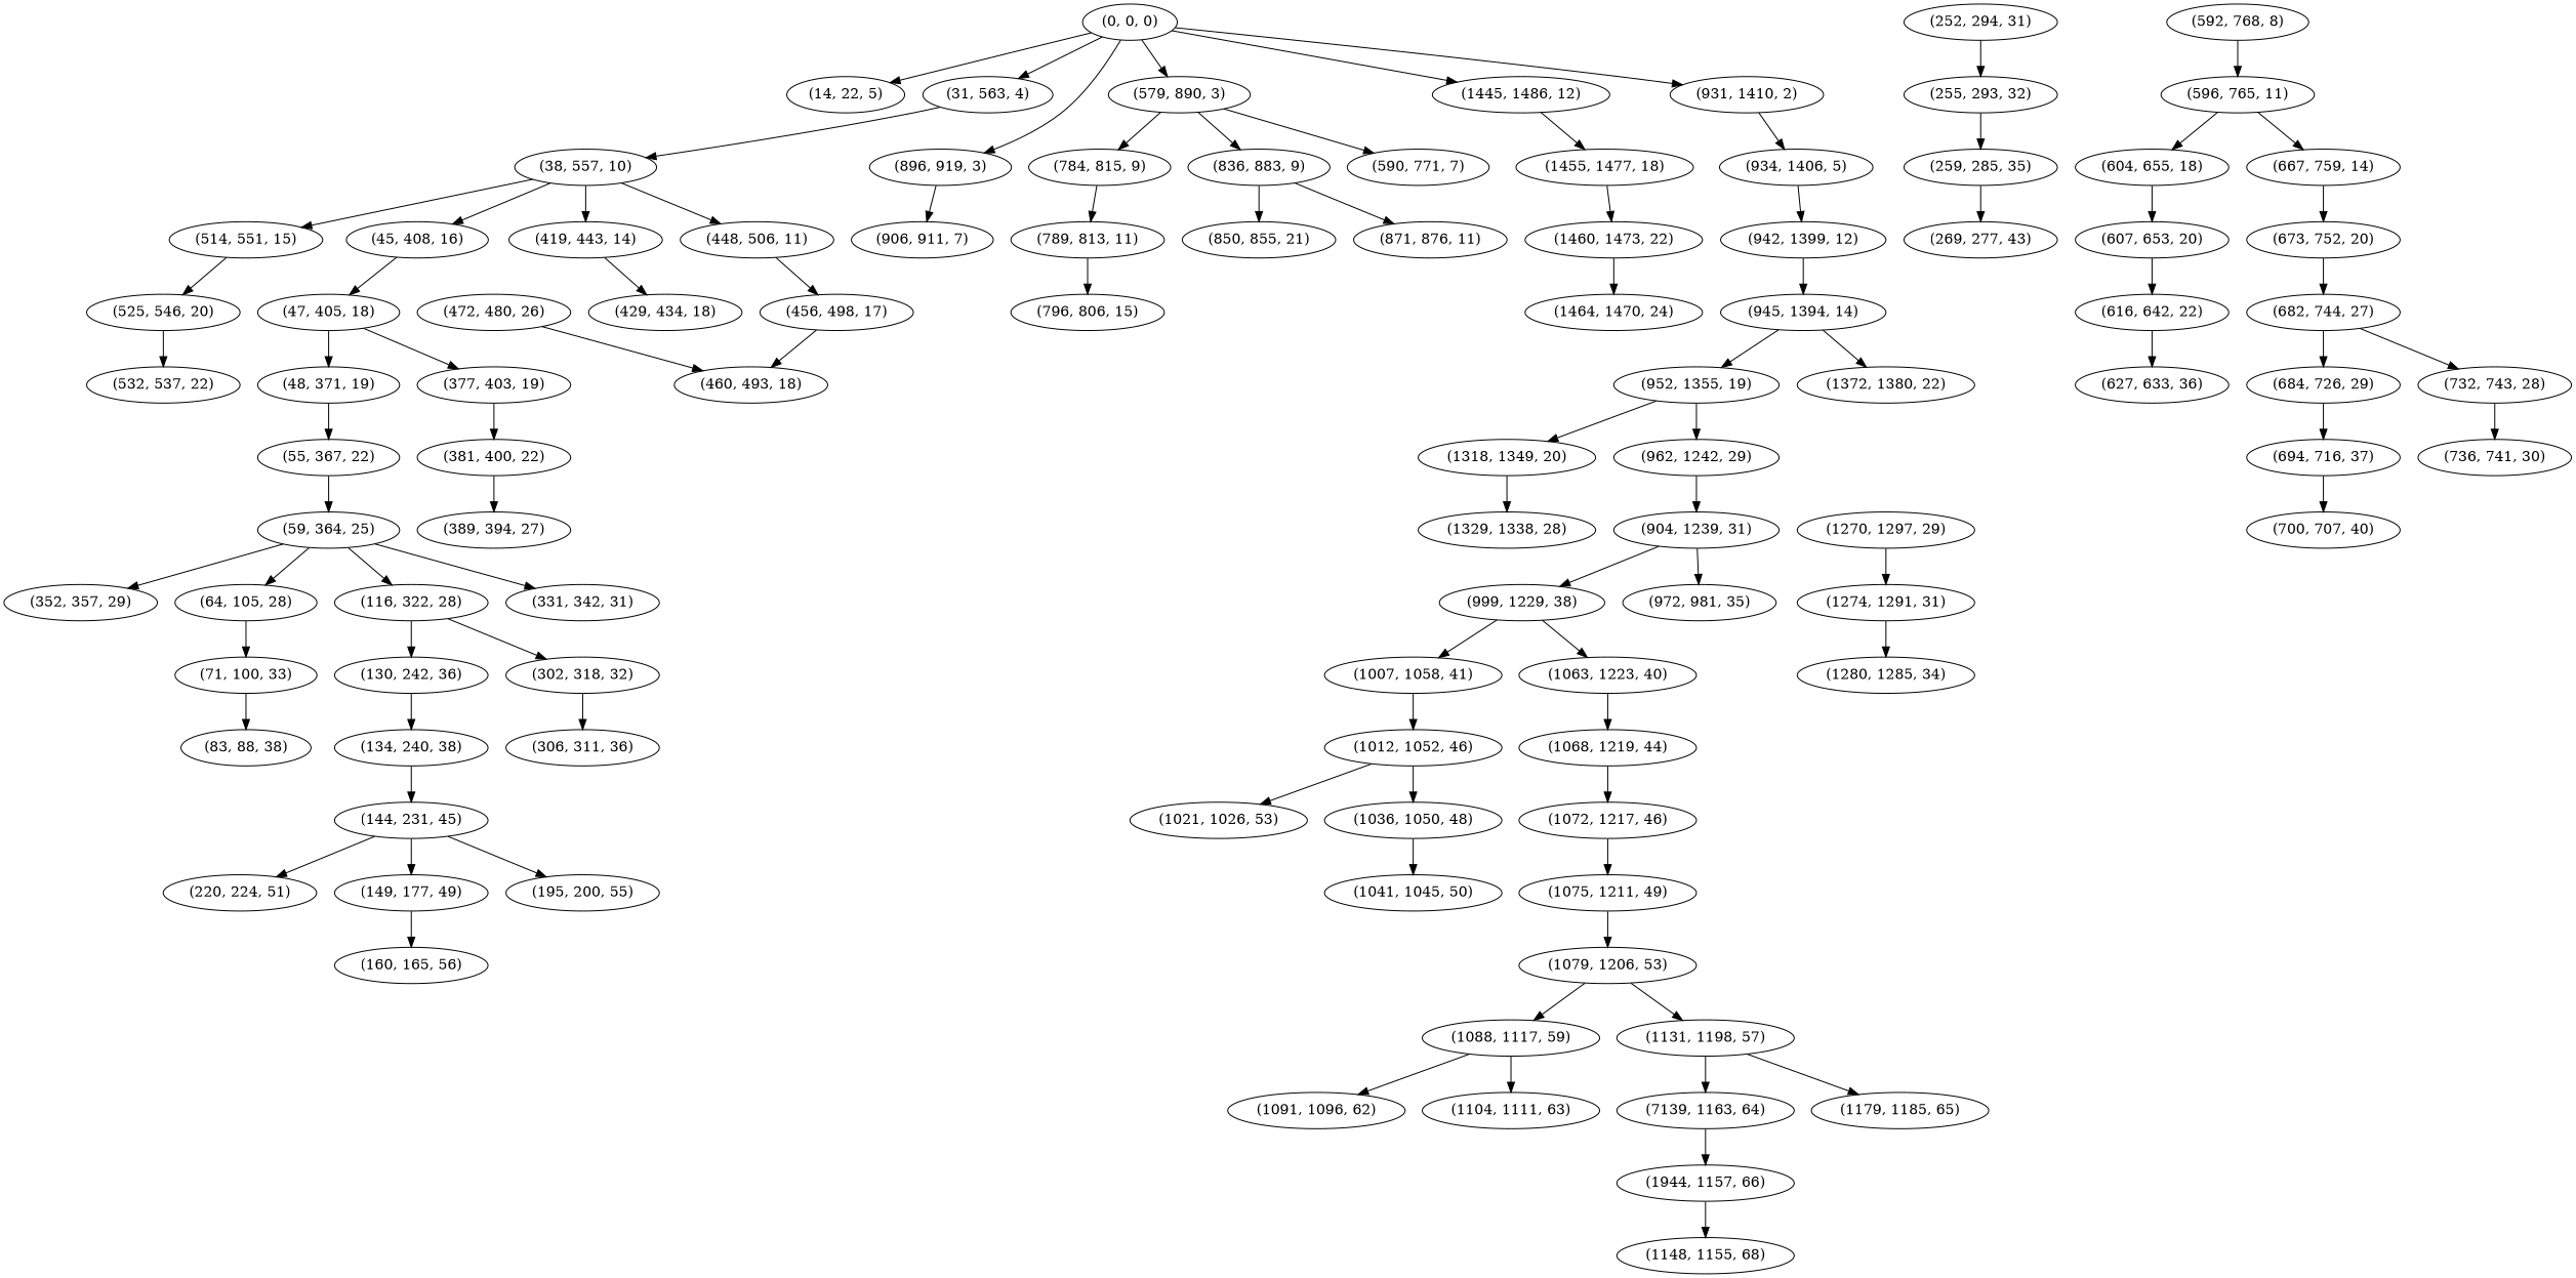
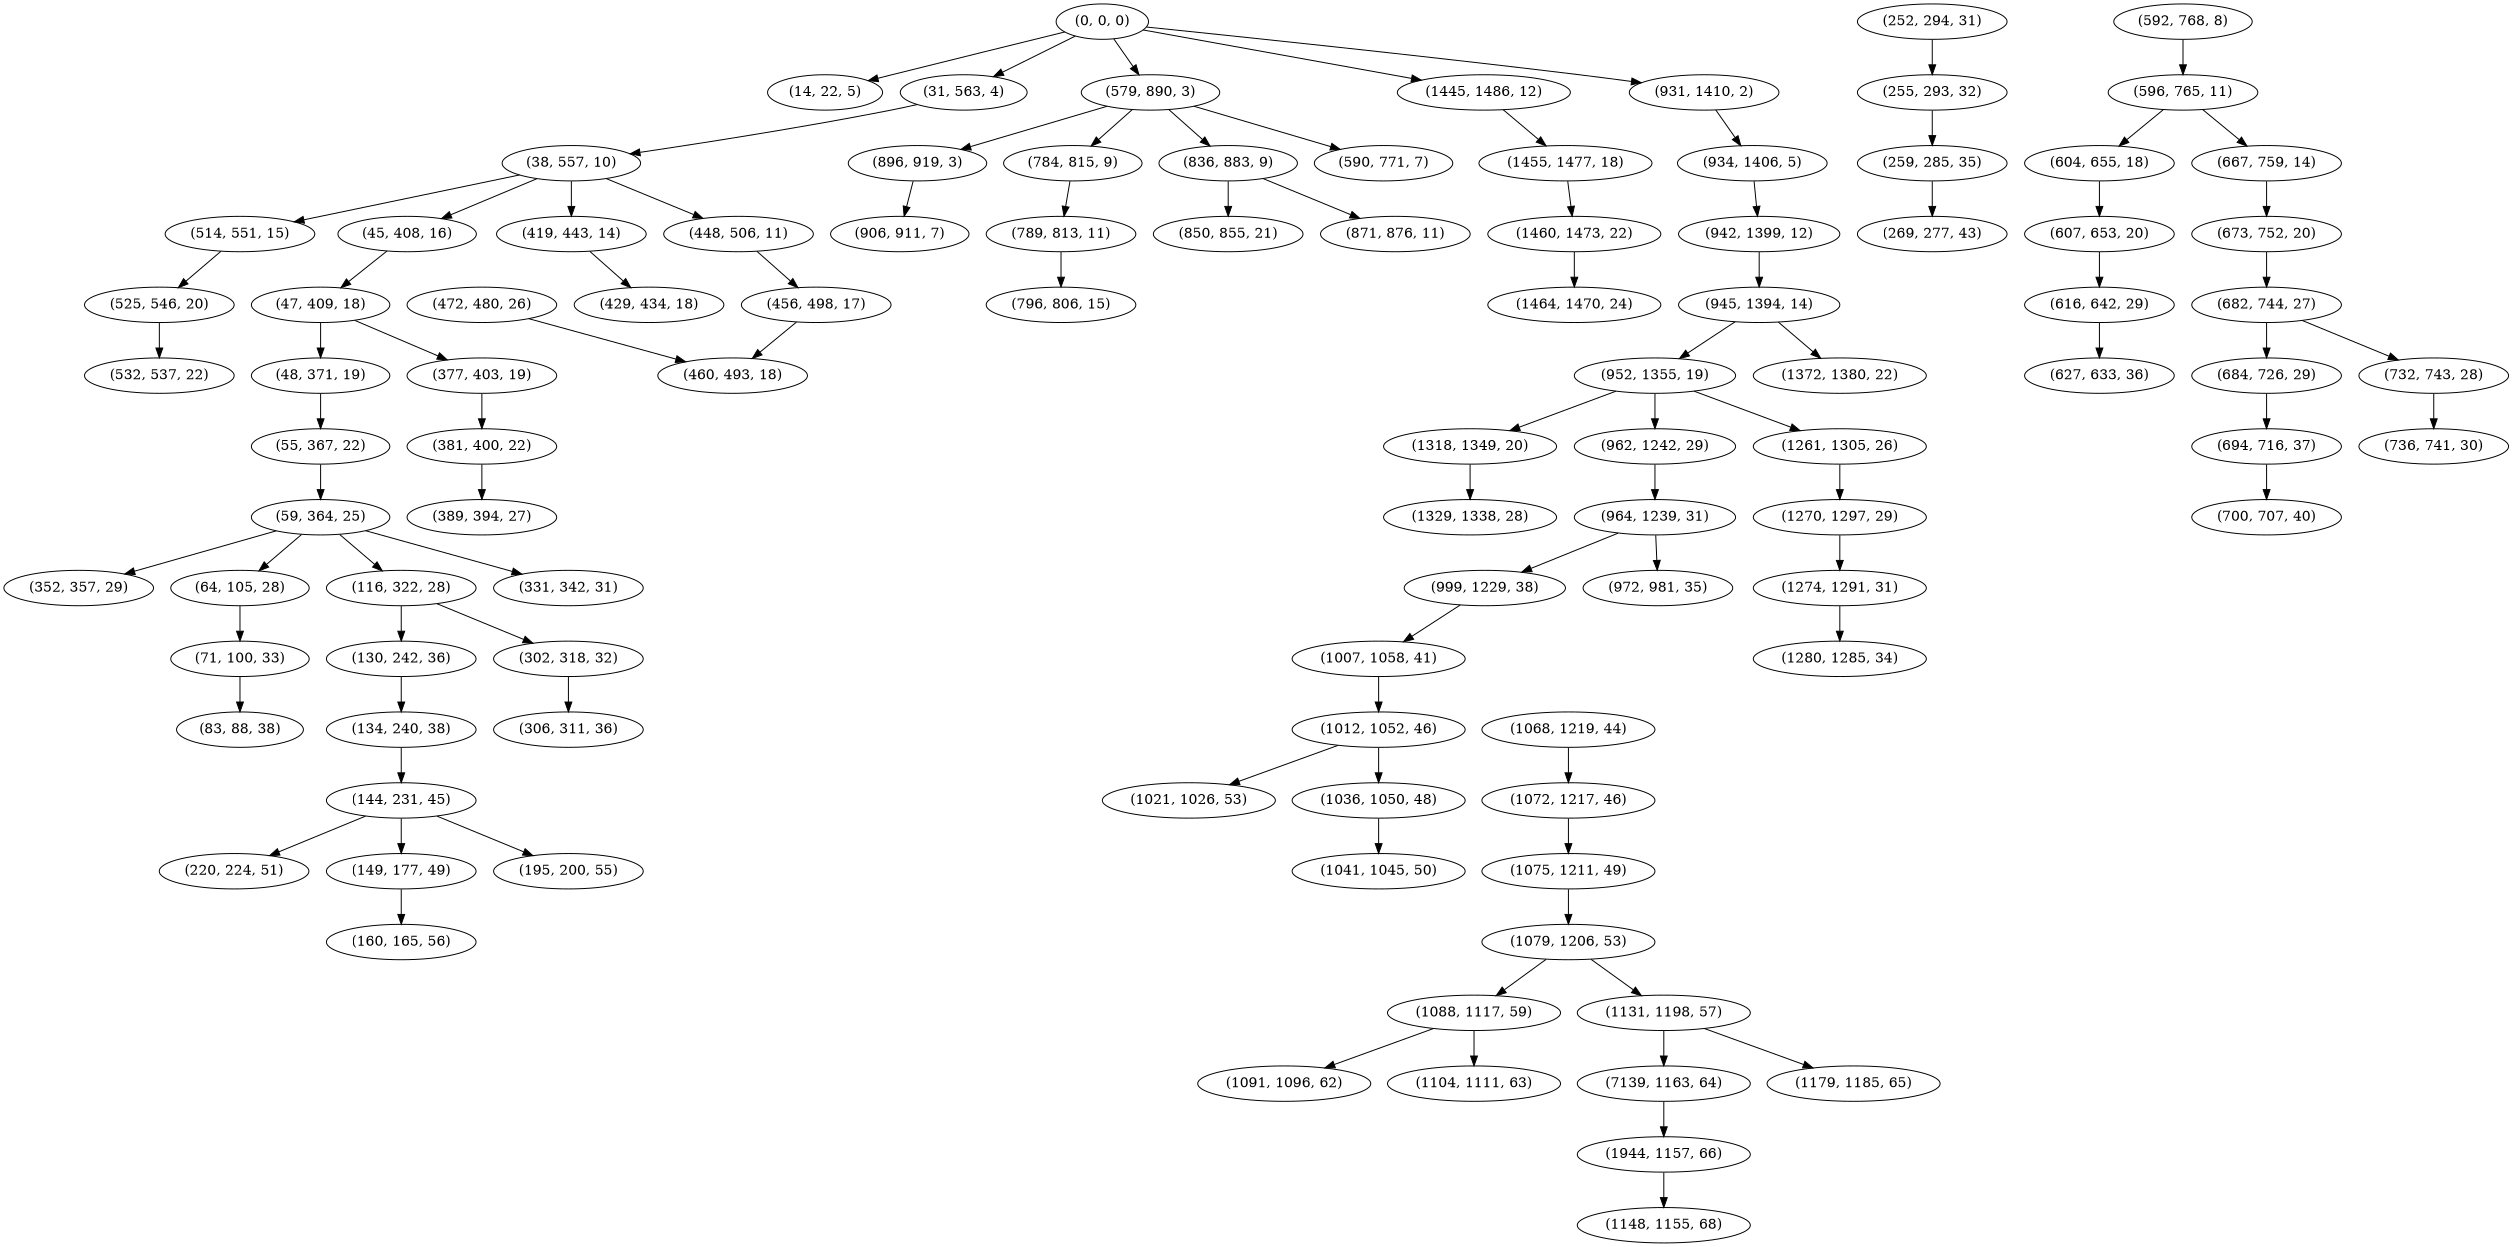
  digraph {
    "(0, 0, 0)"
    "(14, 22, 5)"
    "(31, 563, 4)"
    "(579, 890, 3)"
    "(896, 919, 3)"
    "(931, 1410, 2)"
    "(1445, 1486, 12)"
    "(38, 557, 10)"
    "(590, 771, 7)"
    "(784, 815, 9)"
    "(836, 883, 9)"
    "(906, 911, 7)"
    "(934, 1406, 5)"
    "(1455, 1477, 18)"
    "(45, 408, 16)"
    "(419, 443, 14)"
    "(448, 506, 11)"
    "(514, 551, 15)"
-   "(47, 405, 18)"
+   "(47, 405, 18)" [label="(47, 409, 18)"]
    "(429, 434, 18)"
    "(456, 498, 17)"
    "(525, 546, 20)"
    "(48, 371, 19)"
    "(377, 403, 19)"
    "(55, 367, 22)"
    "(381, 400, 22)"
    "(59, 364, 25)"
    "(64, 105, 28)"
    "(116, 322, 28)"
    "(331, 342, 31)"
    "(352, 357, 29)"
    "(71, 100, 33)"
    "(130, 242, 36)"
    "(302, 318, 32)"
    "(83, 88, 38)"
    "(134, 240, 38)"
    "(252, 294, 31)"
    "(255, 293, 32)"
    "(306, 311, 36)"
    "(144, 231, 45)"
    "(149, 177, 49)"
    "(195, 200, 55)"
    "(220, 224, 51)"
    "(160, 165, 56)"
    "(259, 285, 35)"
    "(269, 277, 43)"
    "(389, 394, 27)"
    "(460, 493, 18)"
    "(472, 480, 26)"
    "(532, 537, 22)"
    "(789, 813, 11)"
    "(850, 855, 21)"
    "(871, 876, 11)"
    "(592, 768, 8)"
    "(596, 765, 11)"
    "(604, 655, 18)"
    "(667, 759, 14)"
    "(607, 653, 20)"
    "(673, 752, 20)"
-   "(616, 642, 29)" [label="(616, 642, 22)"]
+   "(616, 642, 29)"
    "(627, 633, 36)"
    "(682, 744, 27)"
    "(684, 726, 29)"
    "(732, 743, 28)"
    "(694, 716, 37)"
    "(736, 741, 30)"
    "(700, 707, 40)"
    "(796, 806, 15)"
    "(942, 1399, 12)"
    "(945, 1394, 14)"
    "(952, 1355, 19)"
    "(1372, 1380, 22)"
    "(962, 1242, 29)"
+   "(1261, 1305, 26)"
    "(1318, 1349, 20)"
-   "(964, 1239, 31)" [label="(904, 1239, 31)"]
+   "(964, 1239, 31)"
    "(1270, 1297, 29)"
    "(1329, 1338, 28)"
    "(972, 981, 35)"
    "(999, 1229, 38)"
    "(1007, 1058, 41)"
-   "(1063, 1223, 40)"
    "(1012, 1052, 46)"
    "(1068, 1219, 44)"
    "(1021, 1026, 53)"
    "(1036, 1050, 48)"
    "(1041, 1045, 50)"
    "(1072, 1217, 46)"
    "(1075, 1211, 49)"
    "(1079, 1206, 53)"
    "(1088, 1117, 59)"
    "(1131, 1198, 57)"
    "(1091, 1096, 62)"
    "(1104, 1111, 63)"
    n95 [label="(7139, 1163, 64)"]
    "(1179, 1185, 65)"
    n97 [label="(1944, 1157, 66)"]
    "(1148, 1155, 68)"
    "(1274, 1291, 31)"
    "(1280, 1285, 34)"
    "(1460, 1473, 22)"
    "(1464, 1470, 24)"
    "(0, 0, 0)" -> "(14, 22, 5)"
    "(0, 0, 0)" -> "(31, 563, 4)"
    "(0, 0, 0)" -> "(579, 890, 3)"
-   "(0, 0, 0)" -> "(896, 919, 3)"
+   "(579, 890, 3)" -> "(896, 919, 3)"
    "(0, 0, 0)" -> "(931, 1410, 2)"
    "(0, 0, 0)" -> "(1445, 1486, 12)"
    "(31, 563, 4)" -> "(38, 557, 10)"
    "(579, 890, 3)" -> "(590, 771, 7)"
    "(579, 890, 3)" -> "(784, 815, 9)"
    "(579, 890, 3)" -> "(836, 883, 9)"
    "(896, 919, 3)" -> "(906, 911, 7)"
    "(931, 1410, 2)" -> "(934, 1406, 5)"
    "(1445, 1486, 12)" -> "(1455, 1477, 18)"
    "(38, 557, 10)" -> "(45, 408, 16)"
    "(38, 557, 10)" -> "(419, 443, 14)"
    "(38, 557, 10)" -> "(448, 506, 11)"
    "(38, 557, 10)" -> "(514, 551, 15)"
    "(784, 815, 9)" -> "(789, 813, 11)"
    "(836, 883, 9)" -> "(850, 855, 21)"
    "(836, 883, 9)" -> "(871, 876, 11)"
    "(934, 1406, 5)" -> "(942, 1399, 12)"
    "(1455, 1477, 18)" -> "(1460, 1473, 22)"
    "(45, 408, 16)" -> "(47, 405, 18)"
    "(419, 443, 14)" -> "(429, 434, 18)"
    "(448, 506, 11)" -> "(456, 498, 17)"
    "(514, 551, 15)" -> "(525, 546, 20)"
    "(47, 405, 18)" -> "(48, 371, 19)"
    "(47, 405, 18)" -> "(377, 403, 19)"
    "(456, 498, 17)" -> "(460, 493, 18)"
    "(525, 546, 20)" -> "(532, 537, 22)"
    "(48, 371, 19)" -> "(55, 367, 22)"
    "(377, 403, 19)" -> "(381, 400, 22)"
    "(55, 367, 22)" -> "(59, 364, 25)"
    "(381, 400, 22)" -> "(389, 394, 27)"
    "(59, 364, 25)" -> "(64, 105, 28)"
    "(59, 364, 25)" -> "(116, 322, 28)"
    "(59, 364, 25)" -> "(331, 342, 31)"
    "(59, 364, 25)" -> "(352, 357, 29)"
    "(64, 105, 28)" -> "(71, 100, 33)"
    "(116, 322, 28)" -> "(130, 242, 36)"
    "(116, 322, 28)" -> "(302, 318, 32)"
    "(71, 100, 33)" -> "(83, 88, 38)"
    "(130, 242, 36)" -> "(134, 240, 38)"
    "(302, 318, 32)" -> "(306, 311, 36)"
    "(134, 240, 38)" -> "(144, 231, 45)"
    "(252, 294, 31)" -> "(255, 293, 32)"
    "(255, 293, 32)" -> "(259, 285, 35)"
    "(144, 231, 45)" -> "(149, 177, 49)"
    "(144, 231, 45)" -> "(195, 200, 55)"
    "(144, 231, 45)" -> "(220, 224, 51)"
    "(149, 177, 49)" -> "(160, 165, 56)"
    "(259, 285, 35)" -> "(269, 277, 43)"
    "(472, 480, 26)" -> "(460, 493, 18)"
    "(789, 813, 11)" -> "(796, 806, 15)"
    "(592, 768, 8)" -> "(596, 765, 11)"
    "(596, 765, 11)" -> "(604, 655, 18)"
    "(596, 765, 11)" -> "(667, 759, 14)"
    "(604, 655, 18)" -> "(607, 653, 20)"
    "(667, 759, 14)" -> "(673, 752, 20)"
    "(607, 653, 20)" -> "(616, 642, 29)"
    "(673, 752, 20)" -> "(682, 744, 27)"
    "(616, 642, 29)" -> "(627, 633, 36)"
    "(682, 744, 27)" -> "(684, 726, 29)"
    "(682, 744, 27)" -> "(732, 743, 28)"
    "(684, 726, 29)" -> "(694, 716, 37)"
    "(732, 743, 28)" -> "(736, 741, 30)"
    "(694, 716, 37)" -> "(700, 707, 40)"
    "(942, 1399, 12)" -> "(945, 1394, 14)"
    "(945, 1394, 14)" -> "(952, 1355, 19)"
    "(945, 1394, 14)" -> "(1372, 1380, 22)"
    "(952, 1355, 19)" -> "(962, 1242, 29)"
+   "(952, 1355, 19)" -> "(1261, 1305, 26)"
    "(952, 1355, 19)" -> "(1318, 1349, 20)"
    "(962, 1242, 29)" -> "(964, 1239, 31)"
+   "(1261, 1305, 26)" -> "(1270, 1297, 29)"
    "(1318, 1349, 20)" -> "(1329, 1338, 28)"
    "(964, 1239, 31)" -> "(972, 981, 35)"
    "(964, 1239, 31)" -> "(999, 1229, 38)"
    "(1270, 1297, 29)" -> "(1274, 1291, 31)"
    "(999, 1229, 38)" -> "(1007, 1058, 41)"
-   "(999, 1229, 38)" -> "(1063, 1223, 40)"
    "(1007, 1058, 41)" -> "(1012, 1052, 46)"
-   "(1063, 1223, 40)" -> "(1068, 1219, 44)"
    "(1012, 1052, 46)" -> "(1021, 1026, 53)"
    "(1012, 1052, 46)" -> "(1036, 1050, 48)"
    "(1068, 1219, 44)" -> "(1072, 1217, 46)"
    "(1036, 1050, 48)" -> "(1041, 1045, 50)"
    "(1072, 1217, 46)" -> "(1075, 1211, 49)"
    "(1075, 1211, 49)" -> "(1079, 1206, 53)"
    "(1079, 1206, 53)" -> "(1088, 1117, 59)"
    "(1079, 1206, 53)" -> "(1131, 1198, 57)"
    "(1088, 1117, 59)" -> "(1091, 1096, 62)"
    "(1088, 1117, 59)" -> "(1104, 1111, 63)"
    "(1131, 1198, 57)" -> n95
    "(1131, 1198, 57)" -> "(1179, 1185, 65)"
    n95 -> n97
    n97 -> "(1148, 1155, 68)"
    "(1274, 1291, 31)" -> "(1280, 1285, 34)"
    "(1460, 1473, 22)" -> "(1464, 1470, 24)"
  }
